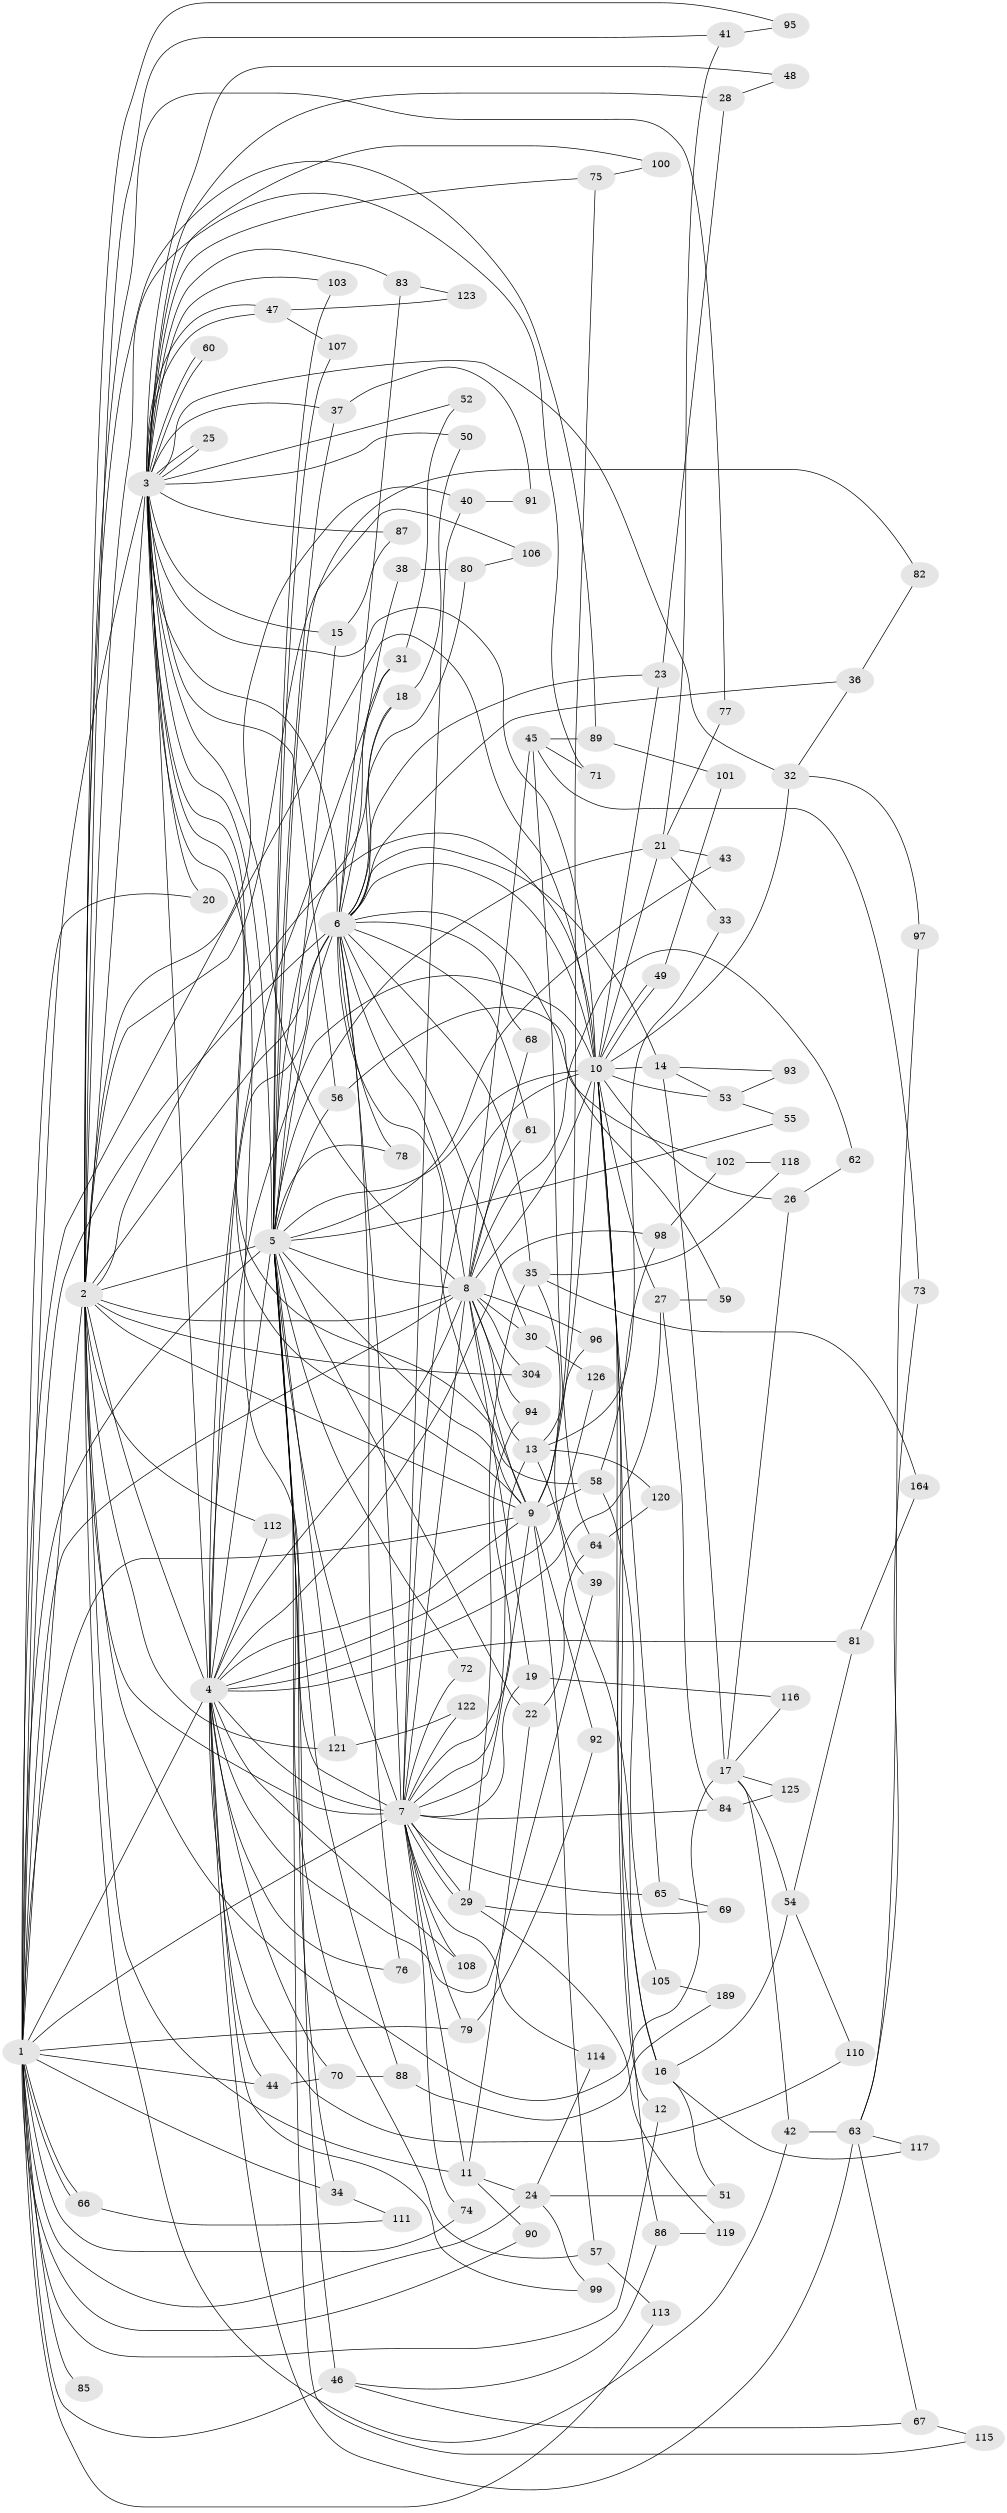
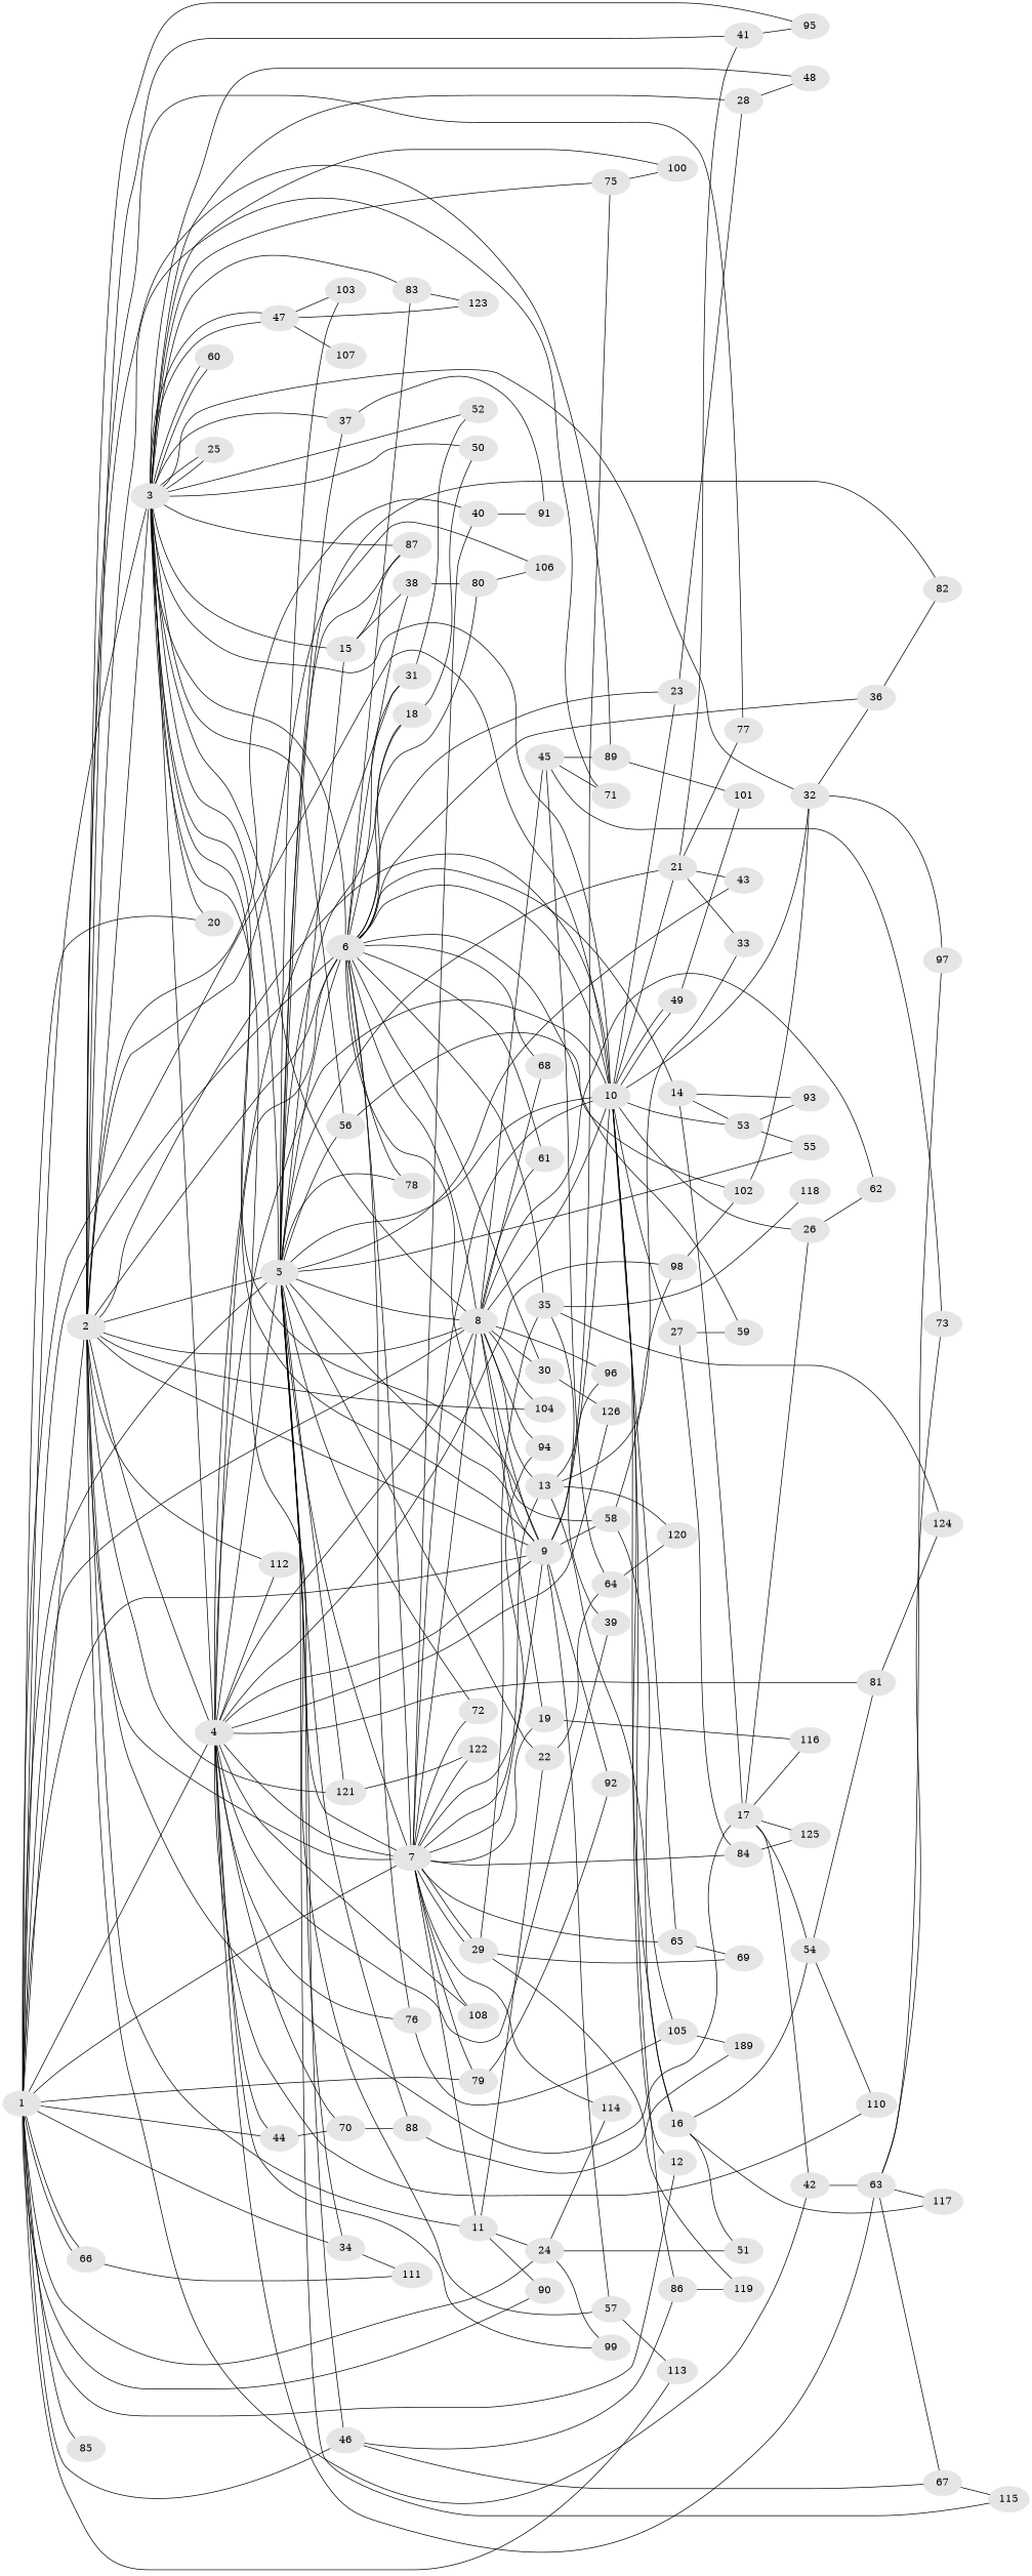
  graph {
    rankdir=LR
    node [color=gray90 style=filled]
    1
    2
    3
    4
    5
    6
    7
    8
    9
    10
    12
    20
    24
    34
    44
    46
    66
-   74
    79
    85
    90
    113
    11
    17
    40
    41
    42
    71
    77
    89
    95
-   104 [label=304]
+   104
    106
    112
    121
    15
    25
    28
    32
    37
    47
    48
    50
    52
    56
    58
    60
    75
    83
    87
    100
    103
    27
    31
    39
    63
    70
    76
    81
    98
    99
    108
    110
    126
    18
    21
    22
    43
    55
    57
    72
    78
    82
    88
    107
    115
    14
    23
    30
    35
    36
    38
    59
    61
    68
    80
    13
    19
    29
    65
    84
    94
    114
    122
    45
    62
    96
    92
    16
    26
    49
    53
    86
    51
    111
    67
    54
    116
    125
    91
    101
    97
    123
    102
    105
    117
    73
-   124 [label=164]
+   124
    33
    64
    n121 [label=189]
    93
    118
    120
    69
    119
    1 -- 2
    1 -- 3
    1 -- 4
    1 -- 5
    1 -- 6
    1 -- 7
    1 -- 8
    1 -- 9
    1 -- 10
    1 -- 12
    1 -- 20
    1 -- 24
    1 -- 34
    1 -- 44
    1 -- 46
    1 -- 66
    1 -- 66
-   1 -- 74
    1 -- 79
    1 -- 85
    1 -- 90
    1 -- 113
    2 -- 3
    2 -- 4
    2 -- 5
    2 -- 6
    2 -- 7
    2 -- 8
    2 -- 9
    2 -- 10
    2 -- 11
    2 -- 17
    2 -- 40
    2 -- 41
    2 -- 42
    2 -- 71
    2 -- 77
    2 -- 89
    2 -- 95
    2 -- 104
    2 -- 106
    2 -- 112
    2 -- 121
    3 -- 4
    3 -- 5
    3 -- 6
    3 -- 7
    3 -- 8
    3 -- 9
    3 -- 10
    3 -- 20
    3 -- 15
    3 -- 25
    3 -- 25
    3 -- 28
    3 -- 32
    3 -- 37
    3 -- 47
    3 -- 47
    3 -- 48
    3 -- 50
    3 -- 52
    3 -- 56
    3 -- 58
    3 -- 60
    3 -- 60
    3 -- 75
    3 -- 83
    3 -- 87
    3 -- 100
-   3 -- 103
+   47 -- 103
    4 -- 5
    4 -- 6
    4 -- 7
    4 -- 8
    4 -- 9
    4 -- 10
    4 -- 44
    4 -- 112
-   4 -- 27
    4 -- 31
    4 -- 39
    4 -- 63
    4 -- 70
    4 -- 76
    4 -- 81
    4 -- 98
    4 -- 99
    4 -- 108
    4 -- 110
    4 -- 126
    5 -- 6
    5 -- 7
    5 -- 8
    5 -- 9
    5 -- 10
    5 -- 34
    5 -- 46
    5 -- 121
    5 -- 15
    5 -- 37
    5 -- 56
    5 -- 103
    5 -- 18
    5 -- 21
    5 -- 22
    5 -- 43
    5 -- 55
    5 -- 57
    5 -- 72
    5 -- 78
    5 -- 82
    5 -- 88
-   5 -- 107
+   5 -- 87
    5 -- 115
    6 -- 7
    6 -- 8
    6 -- 9
    6 -- 10
    6 -- 83
    6 -- 31
    6 -- 76
    6 -- 18
    6 -- 78
    6 -- 14
    6 -- 23
    6 -- 30
    6 -- 35
    6 -- 36
    6 -- 38
    6 -- 59
    6 -- 61
    6 -- 68
    6 -- 80
    7 -- 8
    7 -- 9
    7 -- 10
-   7 -- 74
    7 -- 79
    7 -- 11
    7 -- 40
    7 -- 108
    7 -- 72
    7 -- 13
    7 -- 19
    7 -- 29
    7 -- 29
    7 -- 65
    7 -- 84
    7 -- 94
    7 -- 114
    7 -- 122
    8 -- 9
    8 -- 10
    8 -- 104
    8 -- 30
    8 -- 61
    8 -- 68
    8 -- 13
    8 -- 19
    8 -- 94
    8 -- 45
    8 -- 62
    8 -- 96
    9 -- 10
    9 -- 58
    9 -- 75
    9 -- 57
    9 -- 92
    10 -- 12
    10 -- 32
    10 -- 27
    10 -- 21
-   10 -- 14
    10 -- 23
    10 -- 65
    10 -- 16
    10 -- 26
    10 -- 49
    10 -- 49
    10 -- 53
    10 -- 86
    24 -- 99
    24 -- 114
    24 -- 51
    34 -- 111
    44 -- 70
    46 -- 86
    46 -- 67
    66 -- 111
    79 -- 92
    11 -- 24
    11 -- 90
    11 -- 22
    17 -- 42
    17 -- 26
    17 -- 54
    17 -- 116
    17 -- 125
    40 -- 91
    41 -- 95
    42 -- 63
    89 -- 101
    121 -- 122
    15 -- 87
+   15 -- 38
    28 -- 48
    32 -- 36
    32 -- 97
    37 -- 91
    47 -- 107
    47 -- 123
    56 -- 102
    58 -- 98
    58 -- 105
    75 -- 100
    83 -- 123
    27 -- 59
    27 -- 84
    31 -- 52
    63 -- 67
    63 -- 97
    63 -- 117
    63 -- 73
    70 -- 88
+   76 -- 105
    81 -- 124
    98 -- 102
    18 -- 50
    21 -- 41
    21 -- 77
    21 -- 43
    21 -- 33
    22 -- 64
    57 -- 113
    88 -- n121
    14 -- 17
    14 -- 53
    14 -- 93
    23 -- 28
    30 -- 126
    35 -- 39
    35 -- 124
    35 -- 118
    36 -- 82
    38 -- 80
    80 -- 106
    13 -- 96
    13 -- 16
    13 -- 33
    13 -- 120
    19 -- 116
    29 -- 35
    29 -- 69
    29 -- 119
    65 -- 69
    84 -- 125
    45 -- 71
    45 -- 89
    45 -- 73
    45 -- 64
    16 -- 51
    16 -- 54
    16 -- 117
    26 -- 62
    49 -- 101
    53 -- 55
    53 -- 93
    86 -- 119
    67 -- 115
    54 -- 81
    54 -- 110
-   102 -- 118
+   102 -- 32
    105 -- n121
    64 -- 120
  }
